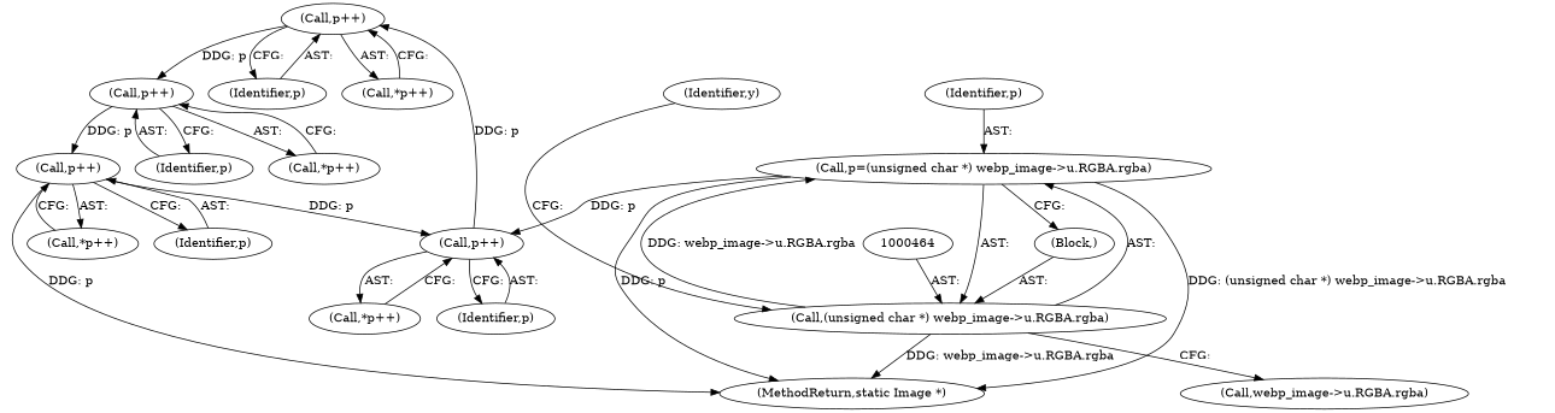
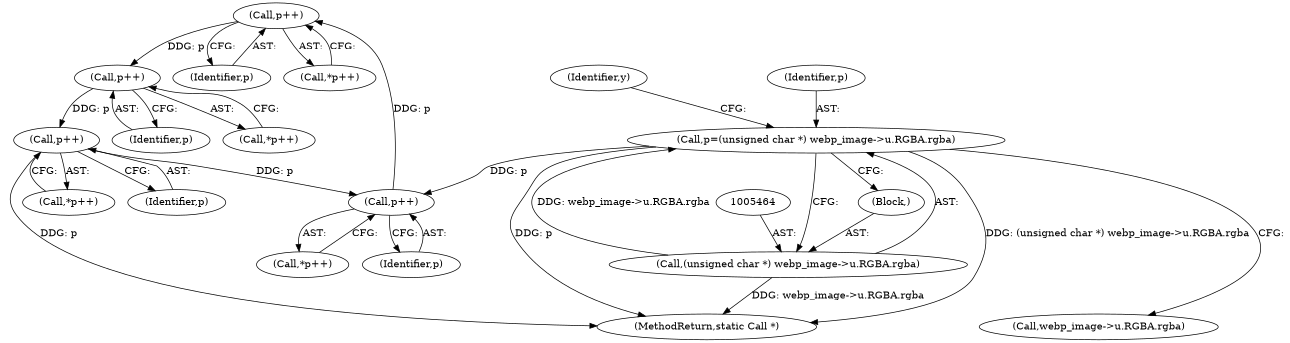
  digraph {
    n1 [label="(Call,p++)"]
    n2 [label="(Call,p++)"]
    n3 [label="(Identifier,p)"]
    n4 [label="(Call,*p++)"]
    n5 [label="(Call,p++)"]
    n6 [label="(Call,*p++)"]
    n7 [label="(Identifier,p)"]
    n8 [label="(Call,p++)"]
    n9 [label="(Identifier,p)"]
    n10 [label="(Call,*p++)"]
-   n11 [label="(MethodReturn,static Image *)"]
+   n11 [label="(MethodReturn,static Call *)"]
    n12 [label="(Identifier,p)"]
    n13 [label="(Call,*p++)"]
    n14 [label="(Call,p=(unsigned char *) webp_image->u.RGBA.rgba)"]
    n15 [label="(Call,(unsigned char *) webp_image->u.RGBA.rgba)"]
    n16 [label="(Block,)"]
    n17 [label="(Call,webp_image->u.RGBA.rgba)"]
    n18 [label="(Identifier,p)"]
    n19 [label="(Identifier,y)"]
-   1000464
+   1000464 [label=1005464]
    n1 -> n2 [label="DDG: p"]
    n1 -> n3 [label="CFG: "]
    n1 -> n4 [label="AST: "]
    n2 -> n5 [label="DDG: p"]
    n2 -> n6 [label="AST: "]
    n2 -> n7 [label="CFG: "]
    n3 -> n1 [label="AST: "]
    n4 -> n1 [label="CFG: "]
    n5 -> n8 [label="DDG: p"]
    n5 -> n11 [label="DDG: p"]
    n5 -> n12 [label="CFG: "]
    n5 -> n13 [label="AST: "]
    n6 -> n2 [label="CFG: "]
    n7 -> n2 [label="AST: "]
    n8 -> n1 [label="DDG: p"]
    n8 -> n9 [label="CFG: "]
    n8 -> n10 [label="AST: "]
    n9 -> n8 [label="AST: "]
    n10 -> n8 [label="CFG: "]
    n12 -> n5 [label="AST: "]
    n13 -> n5 [label="CFG: "]
    n14 -> n8 [label="DDG: p"]
    n14 -> n11 [label="DDG: (unsigned char *) webp_image->u.RGBA.rgba"]
    n14 -> n11 [label="DDG: p"]
-   n14 -> n15 [label="AST: "]
+   n14 -> n15 [label="CFG: "]
    n14 -> n16 [label="CFG: "]
    n15 -> n11 [label="DDG: webp_image->u.RGBA.rgba"]
    n15 -> n14 [label="AST: "]
    n15 -> n14 [label="DDG: webp_image->u.RGBA.rgba"]
-   n15 -> n17 [label="CFG: "]
+   n14 -> n17 [label="CFG: "]
    n16 -> n15 [label="AST: "]
    n18 -> n14 [label="AST: "]
-   n19 -> n15 [label="CFG: "]
+   n19 -> n14 [label="CFG: "]
    1000464 -> n15 [label="AST: "]
  }
